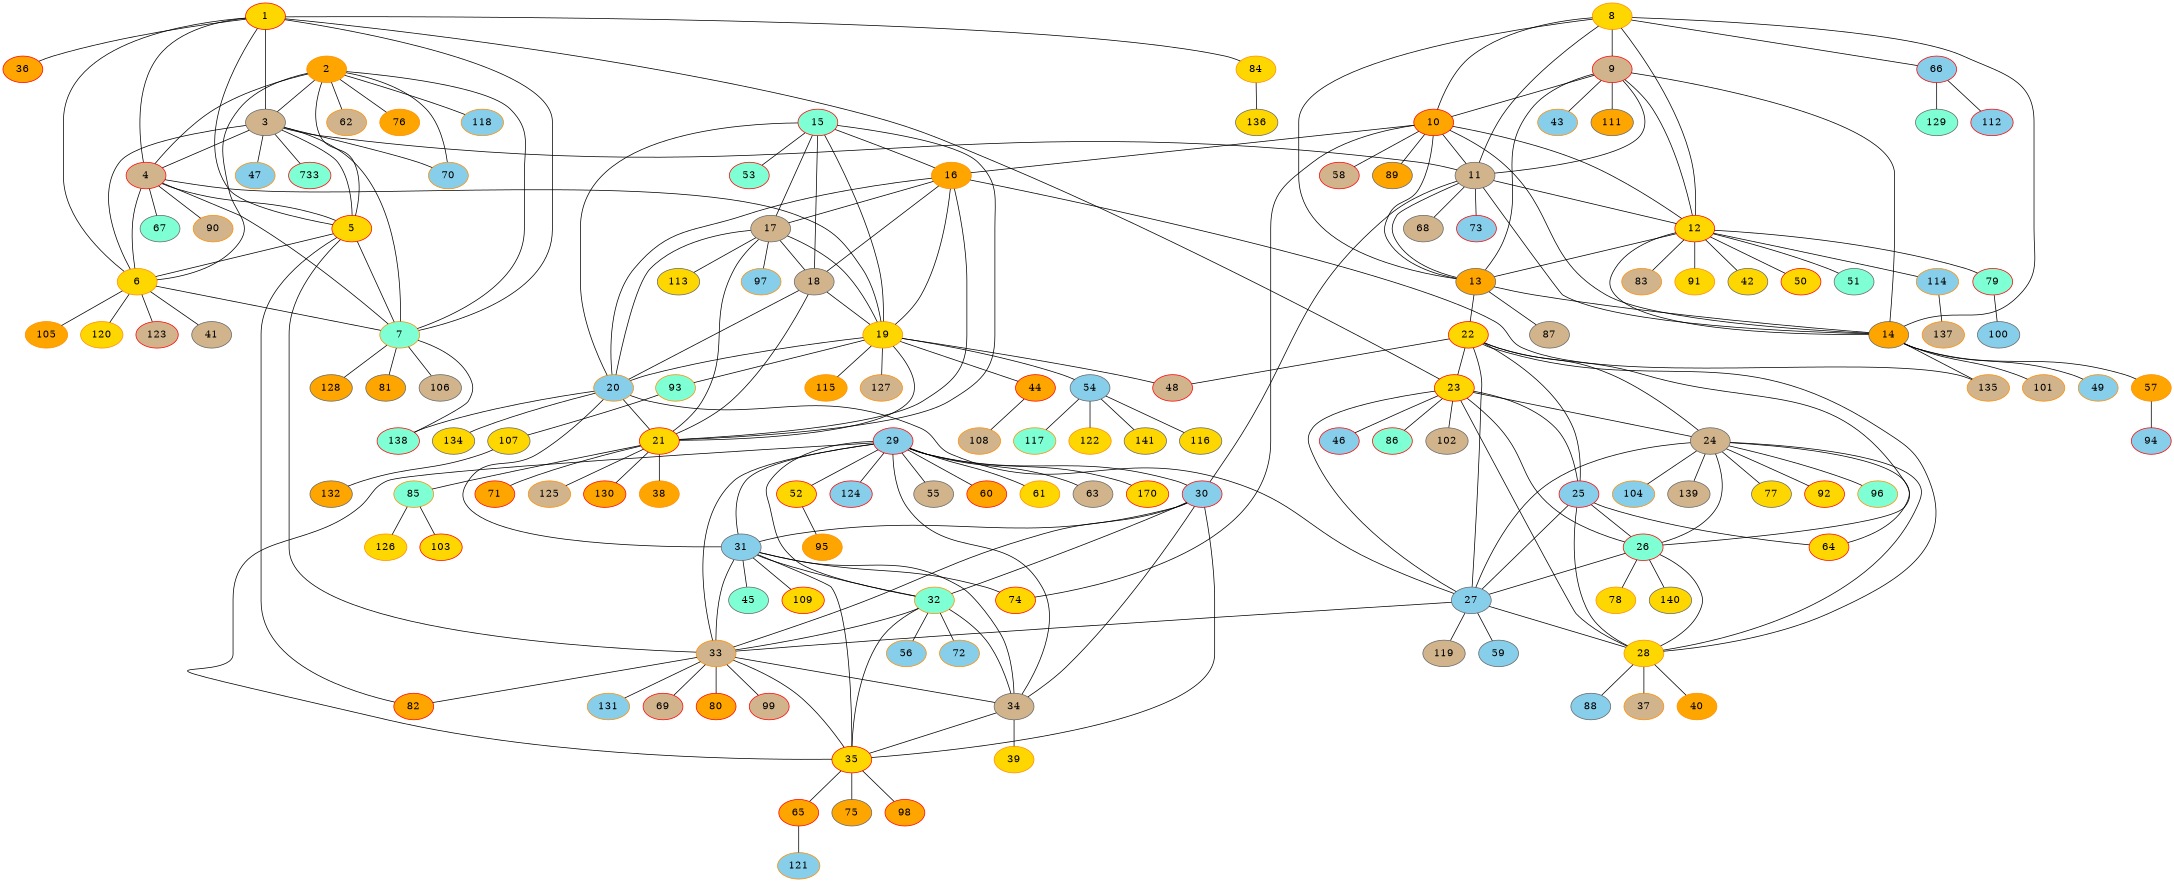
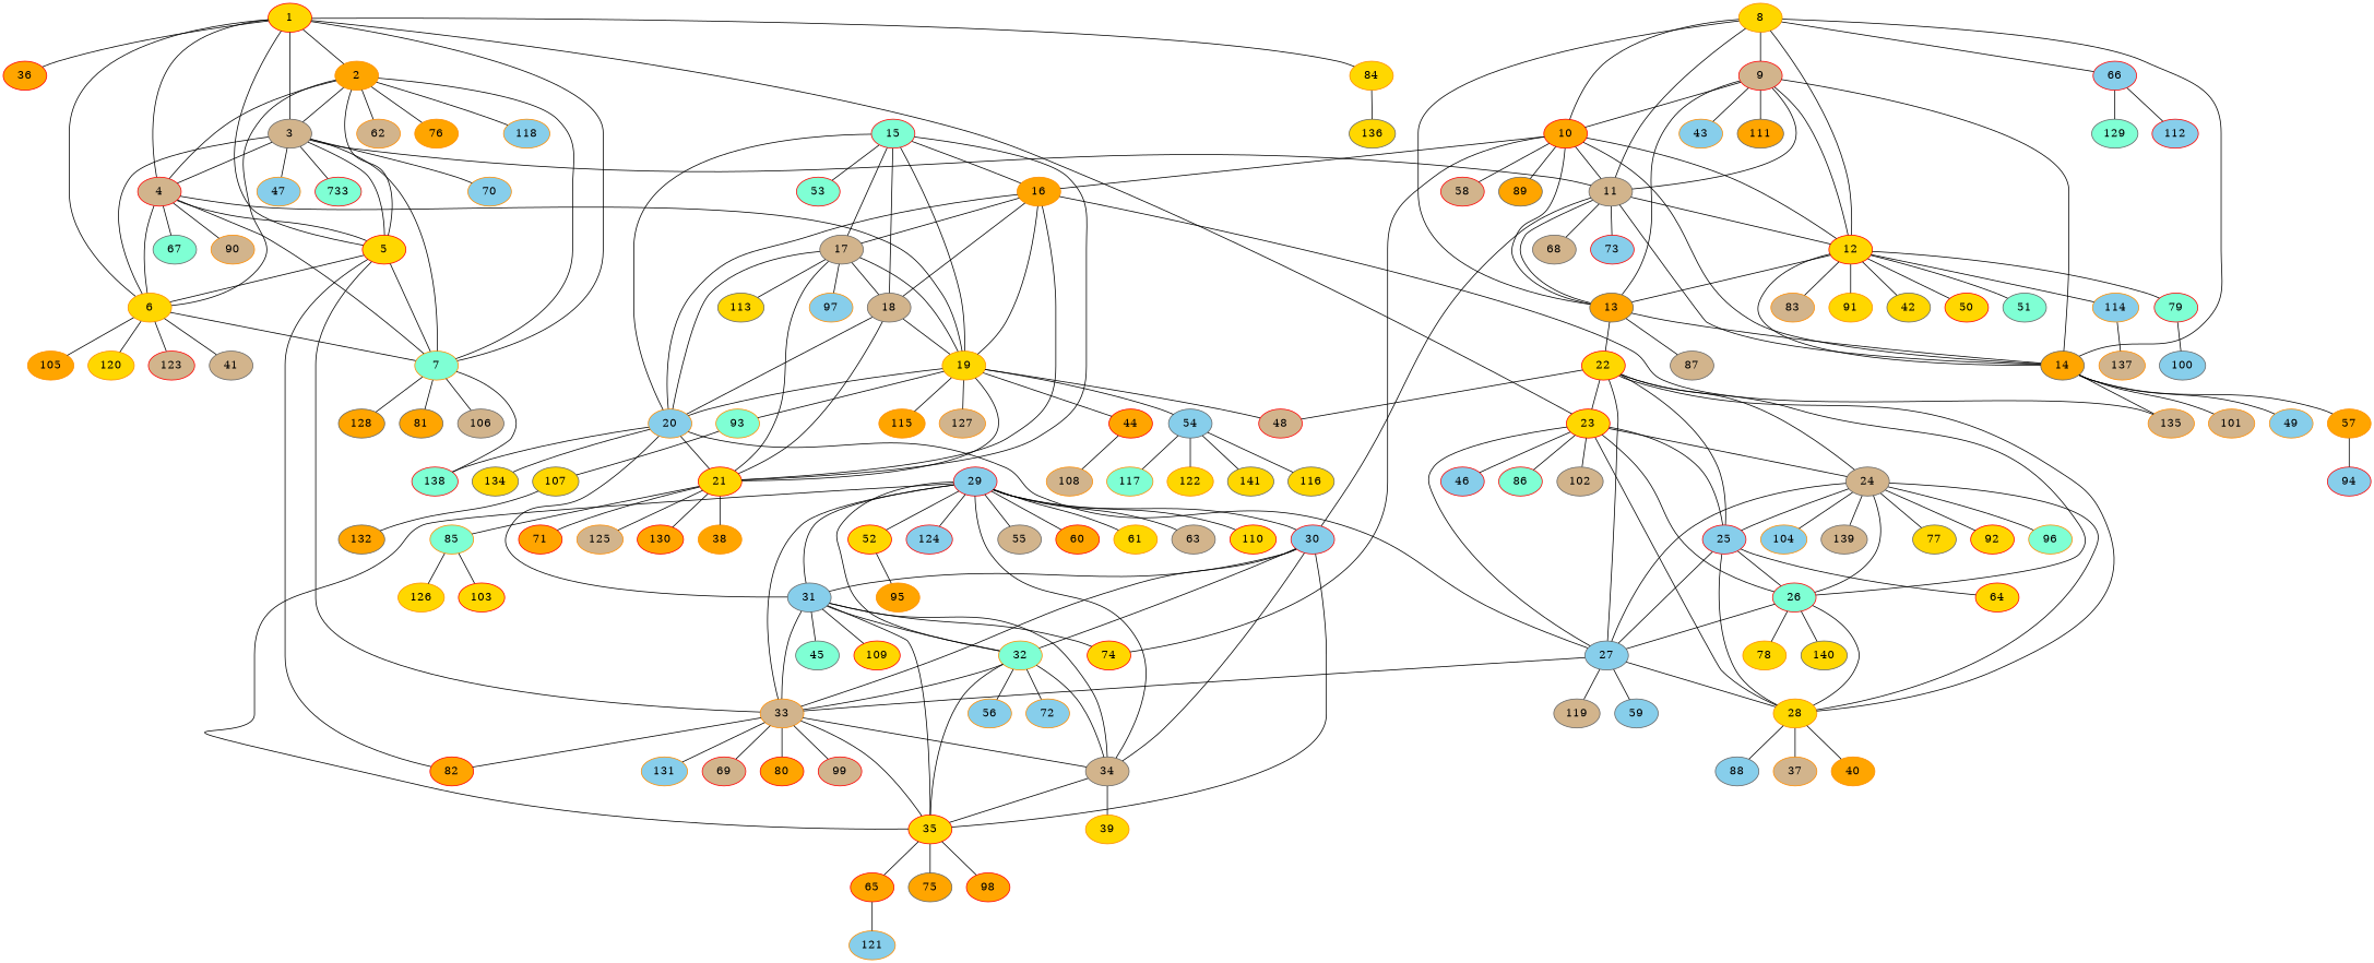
  graph {
    node [color=darkorange fillcolor=gold style=filled]
    1 [color=red]
    2 [fillcolor=orange]
    3 [color=gray40 fillcolor=tan]
    4 [color=red fillcolor=tan]
    5 [color=red]
    6
    7 [fillcolor=aquamarine]
    23 [color=red]
    36 [color=red fillcolor=orange]
    84
    62 [fillcolor=tan]
    76 [fillcolor=orange]
    118 [fillcolor=skyblue]
    11 [color=gray40 fillcolor=tan]
    47 [fillcolor=skyblue]
    70 [fillcolor=skyblue]
    n17 [color=red fillcolor=aquamarine label=733]
    19
    67 [color=gray40 fillcolor=aquamarine]
    90 [fillcolor=tan]
    33 [fillcolor=tan]
    82 [color=red fillcolor=orange]
    41 [color=gray40 fillcolor=tan]
    105 [fillcolor=orange]
    120
    123 [color=red fillcolor=tan]
    81 [color=gray40 fillcolor=orange]
    106 [color=gray40 fillcolor=tan]
    128 [color=gray40 fillcolor=orange]
    138 [color=red fillcolor=aquamarine]
    27 [color=gray40 fillcolor=skyblue]
    24 [color=gray40 fillcolor=tan]
    25 [color=red fillcolor=skyblue]
    26 [color=red fillcolor=aquamarine]
    28
    46 [color=red fillcolor=skyblue]
    86 [color=red fillcolor=aquamarine]
    102 [color=gray40 fillcolor=tan]
    136 [color=gray40]
    12 [color=red]
    13 [color=gray40 fillcolor=orange]
    14 [color=gray40 fillcolor=orange]
    30 [color=red fillcolor=skyblue]
    68 [color=gray40 fillcolor=tan]
    73 [color=red fillcolor=skyblue]
    20 [fillcolor=skyblue]
    21 [color=red]
    44 [color=red fillcolor=orange]
    48 [color=red fillcolor=tan]
    54 [color=gray40 fillcolor=skyblue]
    93 [fillcolor=aquamarine]
    115 [fillcolor=orange]
    127 [fillcolor=tan]
    34 [color=gray40 fillcolor=tan]
    35 [color=red]
    69 [color=red fillcolor=tan]
    80 [color=red fillcolor=orange]
    99 [color=red fillcolor=tan]
    131 [fillcolor=skyblue]
    8
    9 [color=red fillcolor=tan]
    10 [color=red fillcolor=orange]
    66 [color=red fillcolor=skyblue]
    43 [fillcolor=skyblue]
    111 [color=gray40 fillcolor=orange]
    16 [fillcolor=orange]
    58 [color=red fillcolor=tan]
    74 [color=red]
    89 [color=gray40 fillcolor=orange]
    42 [color=gray40]
    50 [color=red]
    51 [color=gray40 fillcolor=aquamarine]
    79 [color=red fillcolor=aquamarine]
    83 [fillcolor=tan]
    91
    114 [fillcolor=skyblue]
    22 [color=red]
    87 [color=gray40 fillcolor=tan]
    49 [fillcolor=skyblue]
    57 [fillcolor=orange]
    101 [fillcolor=tan]
    135 [fillcolor=tan]
    112 [color=red fillcolor=skyblue]
    129 [color=gray40 fillcolor=aquamarine]
    17 [color=gray40 fillcolor=tan]
    18 [color=gray40 fillcolor=tan]
    31 [color=gray40 fillcolor=skyblue]
    32 [fillcolor=aquamarine]
    100 [color=gray40 fillcolor=skyblue]
    137 [fillcolor=tan]
    94 [color=red fillcolor=skyblue]
    15 [color=red fillcolor=aquamarine]
    53 [color=red fillcolor=aquamarine]
    97 [fillcolor=skyblue]
    113 [color=gray40]
    134 [color=gray40]
    38 [fillcolor=orange]
    71 [color=red fillcolor=orange]
    85 [fillcolor=aquamarine]
    125 [fillcolor=tan]
    130 [color=red fillcolor=orange]
    108 [fillcolor=tan]
    116 [color=gray40]
    117 [fillcolor=aquamarine]
    122
    141 [color=gray40]
    107 [color=gray40]
    59 [color=gray40 fillcolor=skyblue]
    119 [color=gray40 fillcolor=tan]
    45 [color=gray40 fillcolor=aquamarine]
    109 [color=red]
    103 [color=red]
    126
    77 [color=gray40]
    92 [color=red]
    96 [fillcolor=aquamarine]
    104 [fillcolor=skyblue]
    139 [color=gray40 fillcolor=tan]
    64 [color=red]
    78
    140 [color=gray40]
    37 [fillcolor=tan]
    40 [fillcolor=orange]
    88 [color=gray40 fillcolor=skyblue]
    29 [color=red fillcolor=skyblue]
    52 [color=red]
    55 [color=gray40 fillcolor=tan]
    60 [color=red fillcolor=orange]
    61
    63 [color=gray40 fillcolor=tan]
-   110 [color=red label=170]
+   110 [color=red]
    124 [color=red fillcolor=skyblue]
    56 [fillcolor=skyblue]
    72 [fillcolor=skyblue]
    39
    65 [color=red fillcolor=orange]
    75 [color=gray40 fillcolor=orange]
    98 [color=red fillcolor=orange]
    95 [fillcolor=orange]
    121 [fillcolor=skyblue]
    132 [color=gray40 fillcolor=orange]
-   70 -- 2
+   1 -- 2
    1 -- 3
    1 -- 4
    1 -- 5
    1 -- 6
    1 -- 7
    1 -- 23
    1 -- 36
    1 -- 84
    2 -- 3
    2 -- 4
    2 -- 5
    2 -- 6
    2 -- 7
    2 -- 62
    2 -- 76
    2 -- 118
    3 -- 4
    3 -- 5
    3 -- 6
    3 -- 7
    3 -- 11
    3 -- 47
    3 -- 70
    3 -- n17
    4 -- 5
    4 -- 6
    4 -- 7
    4 -- 19
    4 -- 67
    4 -- 90
    5 -- 6
    5 -- 7
    5 -- 33
    5 -- 82
    6 -- 7
    6 -- 41
    6 -- 105
    6 -- 120
    6 -- 123
    7 -- 81
    7 -- 106
    7 -- 128
    7 -- 138
    23 -- 27
    23 -- 24
    23 -- 25
    23 -- 26
    23 -- 28
    23 -- 46
    23 -- 86
    23 -- 102
    84 -- 136
    11 -- 12
    11 -- 13
    11 -- 14
    11 -- 30
    11 -- 68
    11 -- 73
    19 -- 20
    19 -- 21
    19 -- 44
    19 -- 48
    19 -- 54
    19 -- 93
    19 -- 115
    19 -- 127
    33 -- 82
    33 -- 34
    33 -- 35
    33 -- 69
    33 -- 80
    33 -- 99
    33 -- 131
    27 -- 33
    27 -- 28
    27 -- 59
    27 -- 119
    24 -- 27
-   24 -- 64
+   24 -- 25
    24 -- 26
    24 -- 28
    24 -- 77
    24 -- 92
    24 -- 96
    24 -- 104
    24 -- 139
    25 -- 27
    25 -- 26
    25 -- 28
    25 -- 64
    26 -- 27
    26 -- 28
    26 -- 78
    26 -- 140
    28 -- 37
    28 -- 40
    28 -- 88
    12 -- 13
    12 -- 14
    12 -- 42
    12 -- 50
    12 -- 51
    12 -- 79
    12 -- 83
    12 -- 91
    12 -- 114
    13 -- 14
    13 -- 22
    13 -- 87
    14 -- 49
    14 -- 57
    14 -- 101
    14 -- 135
    30 -- 33
    30 -- 34
    30 -- 35
    30 -- 31
    30 -- 32
    20 -- 138
    20 -- 27
    20 -- 21
    20 -- 31
    20 -- 134
    21 -- 38
    21 -- 71
    21 -- 85
    21 -- 125
    21 -- 130
    44 -- 108
    54 -- 116
    54 -- 117
    54 -- 122
    54 -- 141
    93 -- 107
    34 -- 35
    34 -- 39
    35 -- 65
    35 -- 75
    35 -- 98
    8 -- 11
    8 -- 12
    8 -- 13
    8 -- 14
    8 -- 9
    8 -- 10
    8 -- 66
    9 -- 11
    9 -- 12
    9 -- 13
    9 -- 14
    9 -- 10
    9 -- 43
    9 -- 111
    10 -- 11
    10 -- 12
    10 -- 13
    10 -- 14
    10 -- 16
    10 -- 58
    10 -- 74
    10 -- 89
    66 -- 112
    66 -- 129
    16 -- 19
    16 -- 20
    16 -- 21
    16 -- 135
    16 -- 17
    16 -- 18
    79 -- 100
    114 -- 137
    22 -- 23
    22 -- 27
    22 -- 24
    22 -- 25
    22 -- 26
    22 -- 28
    22 -- 48
    57 -- 94
    17 -- 19
    17 -- 20
    17 -- 21
    17 -- 18
    17 -- 97
    17 -- 113
    18 -- 19
    18 -- 20
    18 -- 21
    31 -- 33
    31 -- 34
    31 -- 35
    31 -- 74
    31 -- 32
    31 -- 45
    31 -- 109
    32 -- 33
    32 -- 34
    32 -- 35
    32 -- 56
    32 -- 72
    15 -- 19
    15 -- 20
    15 -- 21
    15 -- 16
    15 -- 17
    15 -- 18
    15 -- 53
    85 -- 103
    85 -- 126
    107 -- 132
    29 -- 33
    29 -- 30
    29 -- 34
    29 -- 35
    29 -- 31
    29 -- 32
    29 -- 52
    29 -- 55
    29 -- 60
    29 -- 61
    29 -- 63
    29 -- 110
    29 -- 124
    52 -- 95
    65 -- 121
  }
